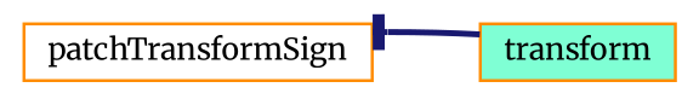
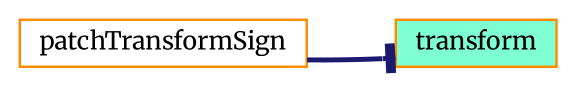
  digraph {
    rankdir=LR
    fontname=Merriweather
    node [color=darkorange fontname=Merriweather fontsize=10 shape=box style=filled]
    n1 [fillcolor=white fontcolor=black height=0.2 label=patchTransformSign width=0.4]
    n2 [height=0.2 label=transform width=0.4 fillcolor=aquamarine]
-   n2 -> n1 [color=midnightblue fontname=Merriweather fontsize=10 labelfontname=FreeSans labelfontsize=10 style=bold arrowhead=tee]
+   n1 -> n2 [color=midnightblue fontname=Merriweather fontsize=10 labelfontname=FreeSans labelfontsize=10 style=bold arrowhead=tee]
  }
